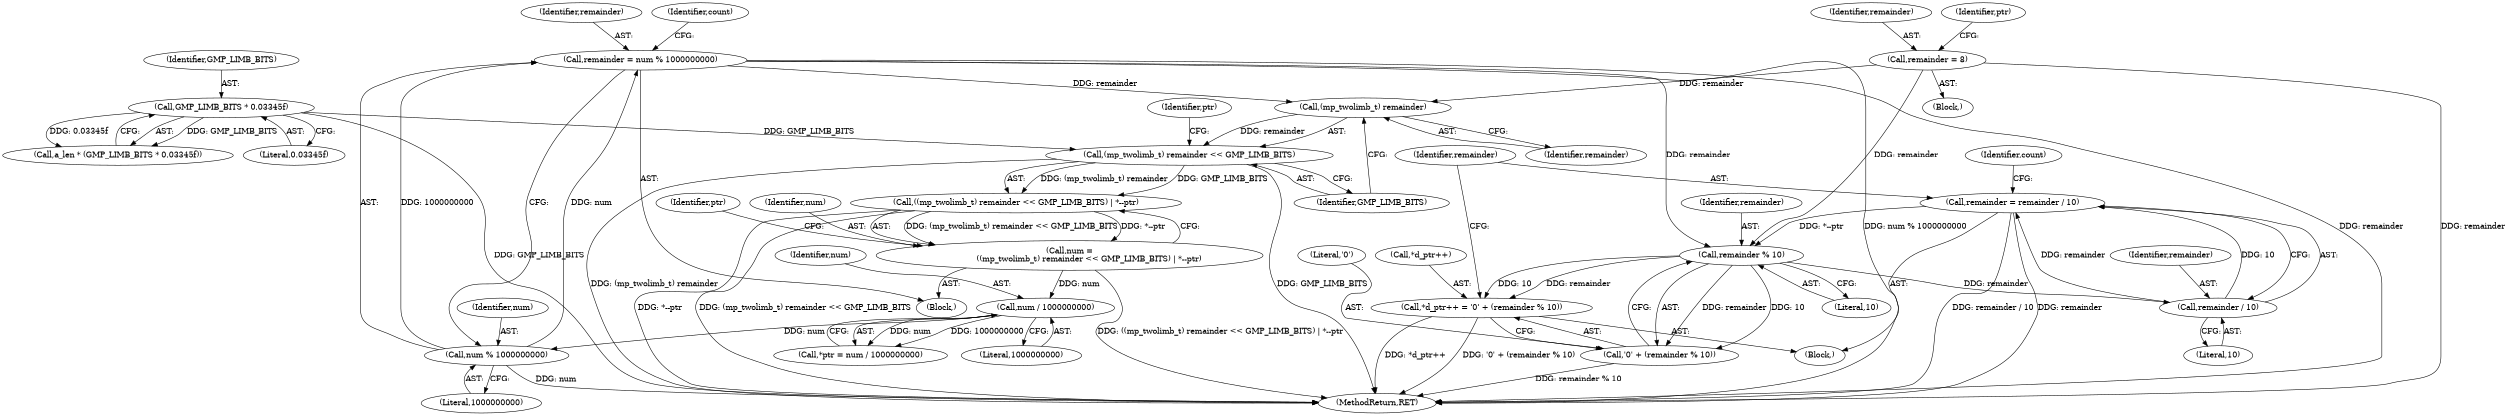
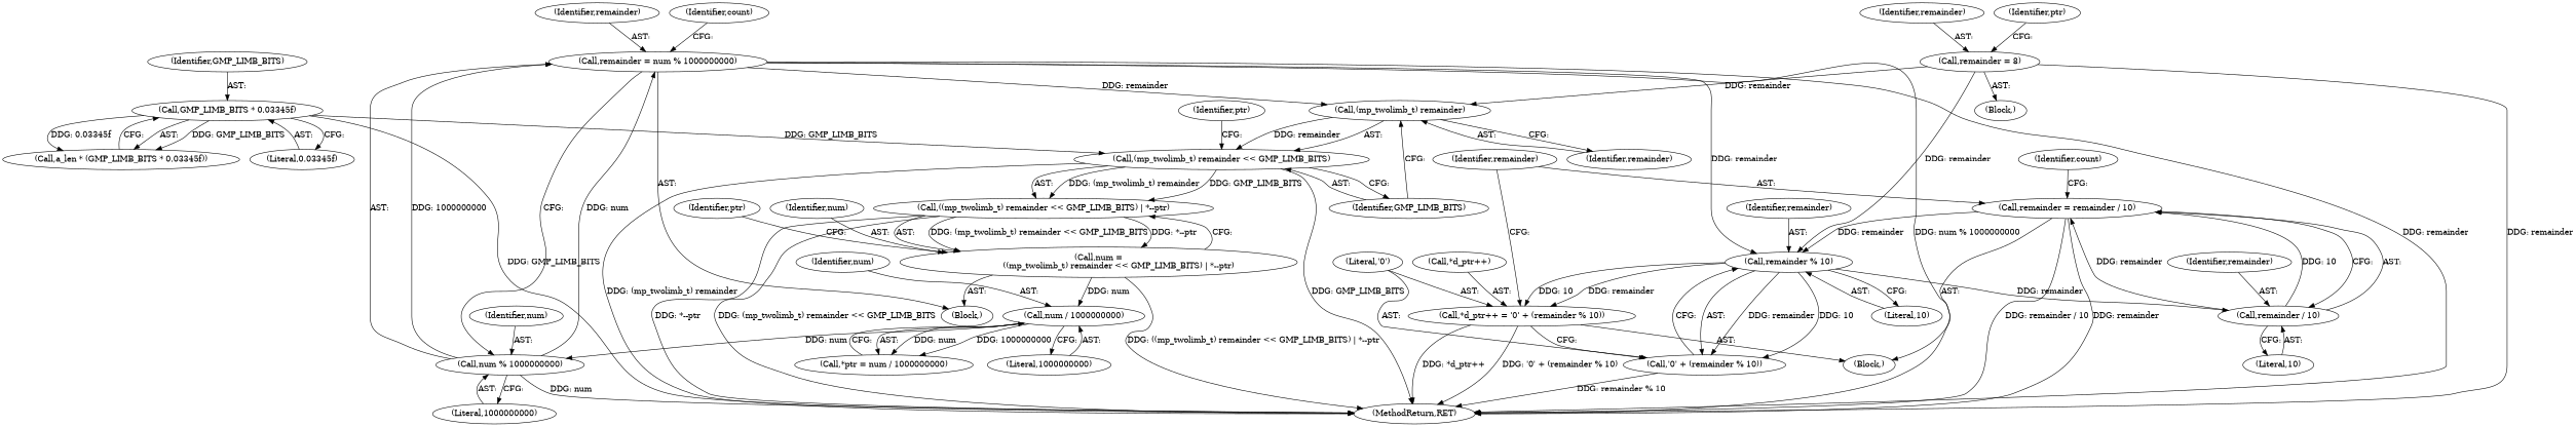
  digraph {
    n1 [label="(Call,remainder = remainder / 10)"]
    n2 [label="(Call,remainder / 10)"]
    n3 [label="(Call,remainder % 10)"]
    n4 [label="(Block,)"]
    n5 [label="(MethodReturn,RET)"]
    n6 [label="(Literal,10)"]
    n7 [label="(Call,*d_ptr++ = '0' + (remainder % 10))"]
    n8 [label="(Call,'0' + (remainder % 10))"]
    n9 [label="(Literal,10)"]
    n10 [label="(Call,remainder = num % 1000000000)"]
    n11 [label="(Call,num % 1000000000)"]
    n12 [label="(Call,(mp_twolimb_t) remainder)"]
    n13 [label="(Block,)"]
    n14 [label="(Literal,1000000000)"]
    n15 [label="(Call,(mp_twolimb_t) remainder << GMP_LIMB_BITS)"]
    n16 [label="(Identifier,remainder)"]
    n17 [label="(Call,num / 1000000000)"]
    n18 [label="(Literal,1000000000)"]
    n19 [label="(Call,*ptr = num / 1000000000)"]
    n20 [label="(Call,num =\n                ((mp_twolimb_t) remainder << GMP_LIMB_BITS) | *--ptr)"]
    n21 [label="(Call,((mp_twolimb_t) remainder << GMP_LIMB_BITS) | *--ptr)"]
    n22 [label="(Identifier,GMP_LIMB_BITS)"]
    n23 [label="(Call,remainder = 8)"]
    n24 [label="(Block,)"]
    n25 [label="(Call,GMP_LIMB_BITS * 0.03345f)"]
    n26 [label="(Literal,0.03345f)"]
    n27 [label="(Call,a_len * (GMP_LIMB_BITS * 0.03345f))"]
    n28 [label="(Identifier,num)"]
    n29 [label="(Identifier,remainder)"]
    n30 [label="(Identifier,remainder)"]
    n31 [label="(Identifier,num)"]
    n32 [label="(Identifier,remainder)"]
    n33 [label="(Identifier,ptr)"]
    n34 [label="(Literal,'0')"]
    n35 [label="(Identifier,GMP_LIMB_BITS)"]
    n36 [label="(Identifier,remainder)"]
    n37 [label="(Identifier,ptr)"]
    n38 [label="(Identifier,remainder)"]
    n39 [label="(Call,*d_ptr++)"]
    n40 [label="(Identifier,count)"]
    n41 [label="(Identifier,num)"]
    n42 [label="(Identifier,count)"]
    n43 [label="(Identifier,ptr)"]
    n1 -> n2 [label="CFG: "]
-   n1 -> n3 [label="DDG: *--ptr"]
+   n1 -> n3 [label="DDG: remainder"]
    n1 -> n4 [label="AST: "]
    n1 -> n5 [label="DDG: remainder"]
    n1 -> n5 [label="DDG: remainder / 10"]
    n2 -> n1 [label="AST: "]
    n2 -> n1 [label="DDG: remainder"]
    n2 -> n1 [label="DDG: 10"]
    n2 -> n6 [label="CFG: "]
    n3 -> n2 [label="DDG: remainder"]
    n3 -> n7 [label="DDG: remainder"]
    n3 -> n7 [label="DDG: 10"]
    n3 -> n8 [label="AST: "]
    n3 -> n8 [label="DDG: remainder"]
    n3 -> n8 [label="DDG: 10"]
    n3 -> n9 [label="CFG: "]
    n6 -> n2 [label="AST: "]
    n7 -> n4 [label="AST: "]
    n7 -> n5 [label="DDG: *d_ptr++"]
    n7 -> n5 [label="DDG: '0' + (remainder % 10)"]
    n7 -> n8 [label="CFG: "]
    n8 -> n3 [label="CFG: "]
    n8 -> n5 [label="DDG: remainder % 10"]
-   n8 -> n7 [label="AST: "]
+   n34 -> n7 [label="AST: "]
    n9 -> n3 [label="AST: "]
    n10 -> n3 [label="DDG: remainder"]
    n10 -> n5 [label="DDG: num % 1000000000"]
    n10 -> n5 [label="DDG: remainder"]
    n10 -> n11 [label="CFG: "]
    n10 -> n12 [label="DDG: remainder"]
    n10 -> n13 [label="AST: "]
    n11 -> n5 [label="DDG: num"]
    n11 -> n10 [label="AST: "]
    n11 -> n10 [label="DDG: num"]
    n11 -> n10 [label="DDG: 1000000000"]
    n11 -> n14 [label="CFG: "]
    n12 -> n15 [label="AST: "]
    n12 -> n15 [label="DDG: remainder"]
    n12 -> n16 [label="CFG: "]
    n14 -> n11 [label="AST: "]
    n15 -> n5 [label="DDG: (mp_twolimb_t) remainder"]
    n15 -> n5 [label="DDG: GMP_LIMB_BITS"]
    n15 -> n21 [label="AST: "]
    n15 -> n21 [label="DDG: (mp_twolimb_t) remainder"]
    n15 -> n21 [label="DDG: GMP_LIMB_BITS"]
    n15 -> n22 [label="CFG: "]
    n16 -> n12 [label="AST: "]
    n17 -> n11 [label="DDG: num"]
    n17 -> n18 [label="CFG: "]
    n17 -> n19 [label="AST: "]
    n17 -> n19 [label="DDG: num"]
    n17 -> n19 [label="DDG: 1000000000"]
    n18 -> n17 [label="AST: "]
    n19 -> n17 [label="CFG: "]
    n20 -> n5 [label="DDG: ((mp_twolimb_t) remainder << GMP_LIMB_BITS) | *--ptr"]
    n20 -> n13 [label="AST: "]
    n20 -> n17 [label="DDG: num"]
    n20 -> n21 [label="CFG: "]
    n21 -> n5 [label="DDG: *--ptr"]
    n21 -> n5 [label="DDG: (mp_twolimb_t) remainder << GMP_LIMB_BITS"]
    n21 -> n20 [label="AST: "]
    n21 -> n20 [label="DDG: (mp_twolimb_t) remainder << GMP_LIMB_BITS"]
    n21 -> n20 [label="DDG: *--ptr"]
    n22 -> n12 [label="CFG: "]
    n22 -> n15 [label="AST: "]
    n23 -> n3 [label="DDG: remainder"]
    n23 -> n5 [label="DDG: remainder"]
    n23 -> n12 [label="DDG: remainder"]
    n23 -> n24 [label="AST: "]
    n25 -> n5 [label="DDG: GMP_LIMB_BITS"]
    n25 -> n15 [label="DDG: GMP_LIMB_BITS"]
    n25 -> n26 [label="CFG: "]
    n25 -> n27 [label="AST: "]
    n25 -> n27 [label="DDG: GMP_LIMB_BITS"]
    n25 -> n27 [label="DDG: 0.03345f"]
    n26 -> n25 [label="AST: "]
    n27 -> n25 [label="CFG: "]
    n28 -> n11 [label="AST: "]
    n29 -> n3 [label="AST: "]
    n30 -> n10 [label="AST: "]
    n31 -> n17 [label="AST: "]
    n32 -> n1 [label="AST: "]
    n32 -> n7 [label="CFG: "]
    n33 -> n15 [label="CFG: "]
    n34 -> n8 [label="AST: "]
    n35 -> n25 [label="AST: "]
    n36 -> n23 [label="AST: "]
    n37 -> n20 [label="CFG: "]
    n38 -> n2 [label="AST: "]
    n39 -> n7 [label="AST: "]
    n40 -> n1 [label="CFG: "]
    n41 -> n20 [label="AST: "]
    n42 -> n10 [label="CFG: "]
    n43 -> n23 [label="CFG: "]
  }
